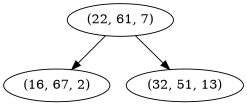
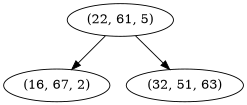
  digraph {
-   "(22, 61, 5)" [label="(22, 61, 7)"]
+   "(22, 61, 5)"
    "(16, 67, 2)"
-   "(32, 51, 13)"
+   "(32, 51, 13)" [label="(32, 51, 63)"]
    "(22, 61, 5)" -> "(16, 67, 2)"
    "(22, 61, 5)" -> "(32, 51, 13)"
  }
